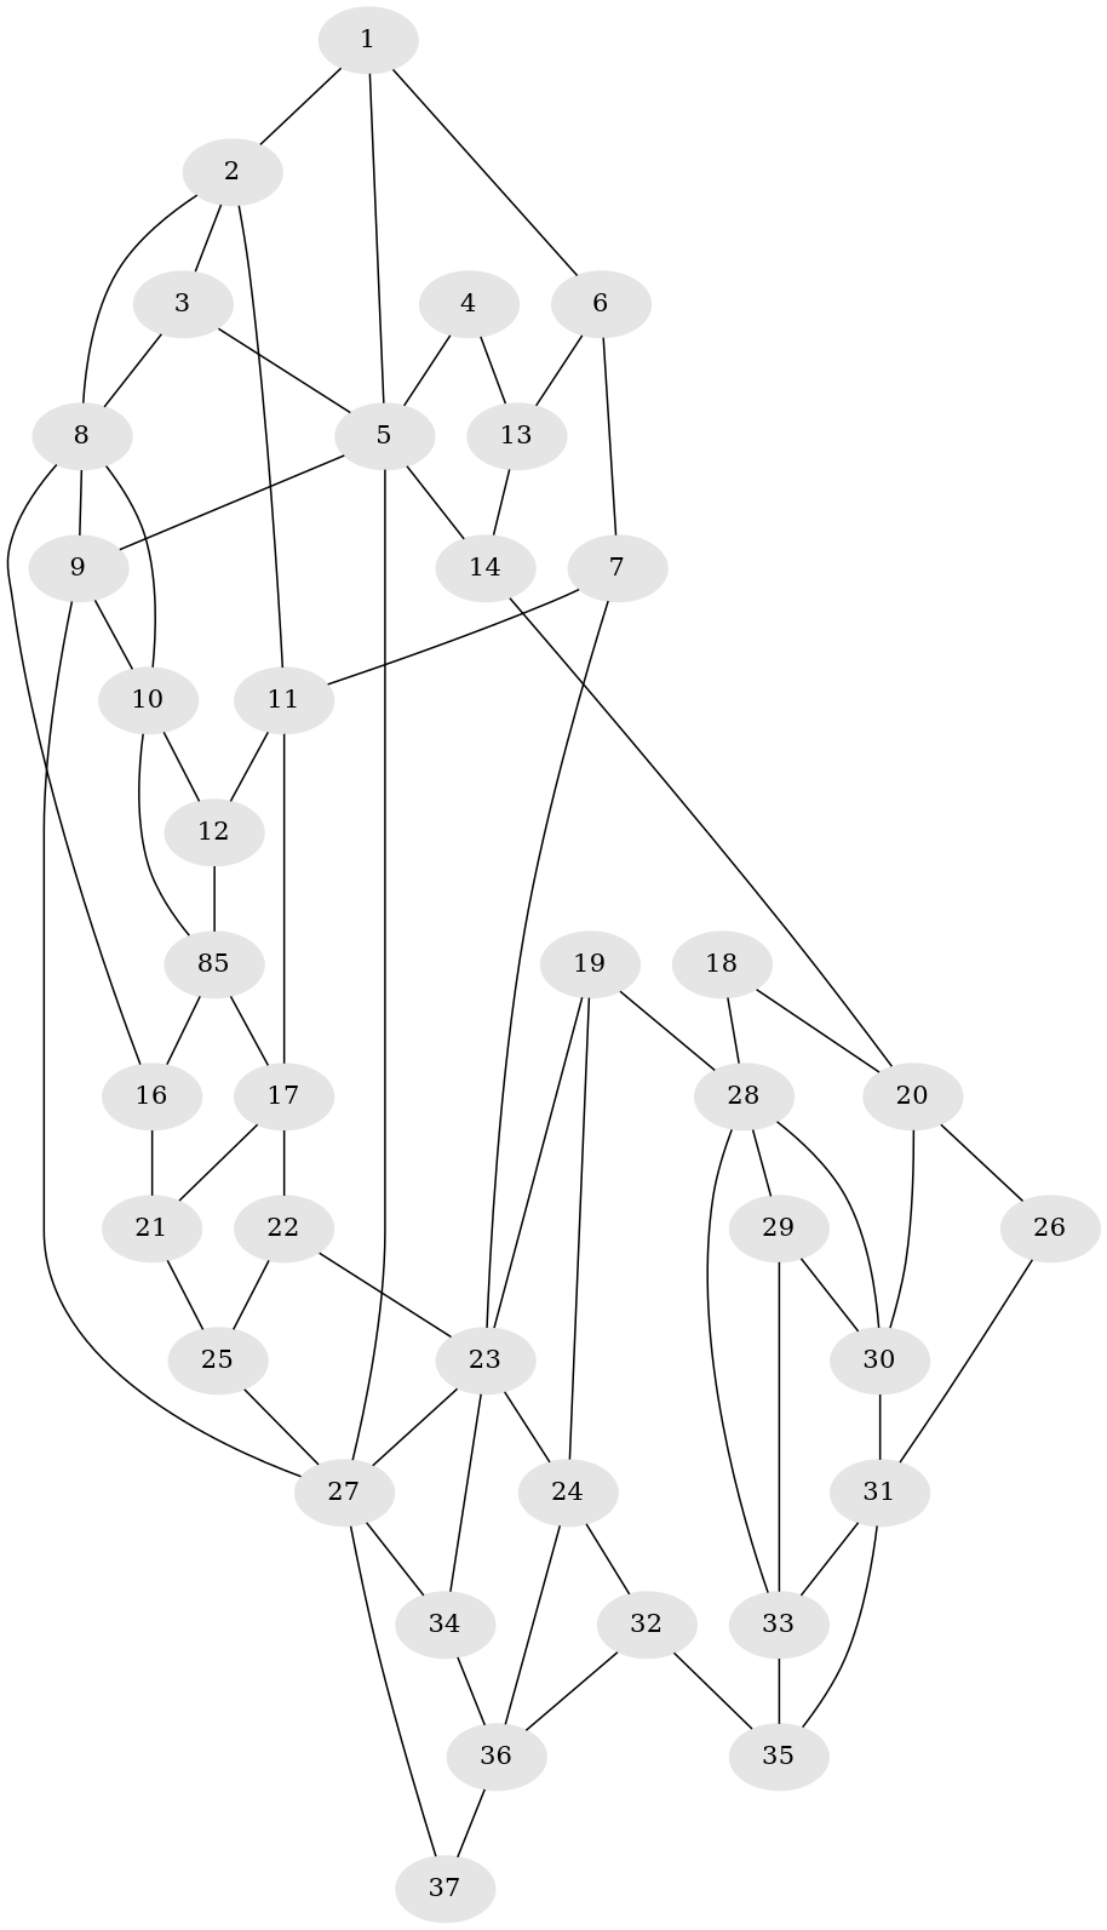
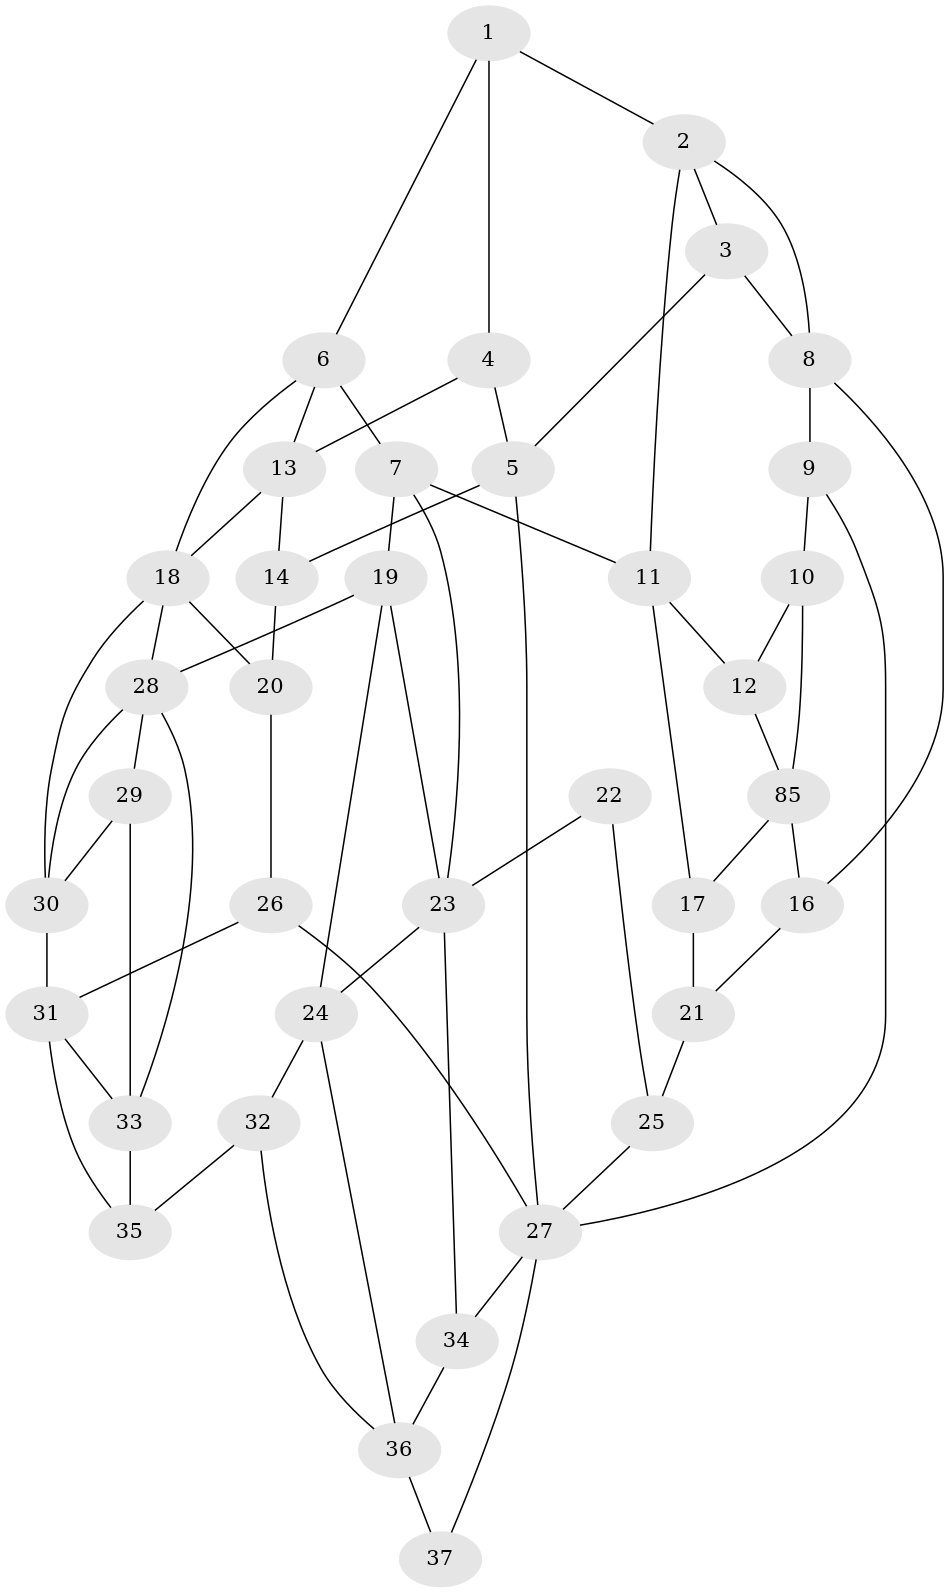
  graph {
    node [color=gray90 style=filled]
    edge [weight=1.0]
    1
    2
    4
    6
    3
    8
    11
    5
    13
    7
    18
    9
    10
    16
    12
    17
    14
    27
    20
    34
    37
    19
    23
    28
    24
    n26 [label=85]
    21
    22
    26
    30
    25
    29
    33
    32
    36
    31
    35
    1 -- 2
-   1 -- 5
+   1 -- 4
    1 -- 6
    2 -- 3
    2 -- 8
    2 -- 11
    4 -- 5
    4 -- 13
    6 -- 13
    6 -- 7
+   6 -- 18
    3 -- 8
    3 -- 5
    8 -- 9
-   8 -- 10
    8 -- 16
    11 -- 12
    11 -- 17
-   5 -- 9
    5 -- 14
    5 -- 27
+   13 -- 18
    13 -- 14
    7 -- 11
+   7 -- 19
    7 -- 23
    18 -- 20
    18 -- 28
    9 -- 10
    9 -- 27
    10 -- 12
    10 -- n26
    16 -- 21
    12 -- n26
    17 -- 21
-   17 -- 22
    14 -- 20
    27 -- 34
    27 -- 37
    20 -- 26
-   20 -- 30
+   18 -- 30
    34 -- 36
    19 -- 23
    19 -- 28
    19 -- 24
    23 -- 34
    23 -- 24
    28 -- 30
    28 -- 29 [weight=2.0]
    28 -- 33
    24 -- 32
    24 -- 36
    n26 -- 16
    n26 -- 17
    21 -- 25 [weight=2.0]
    22 -- 23 [weight=2.0]
    22 -- 25
-   23 -- 27
+   26 -- 27
    26 -- 31
    30 -- 31
    25 -- 27
    29 -- 30
    29 -- 33
    33 -- 35
    32 -- 36
    32 -- 35
    36 -- 37
    31 -- 33
    31 -- 35
  }
